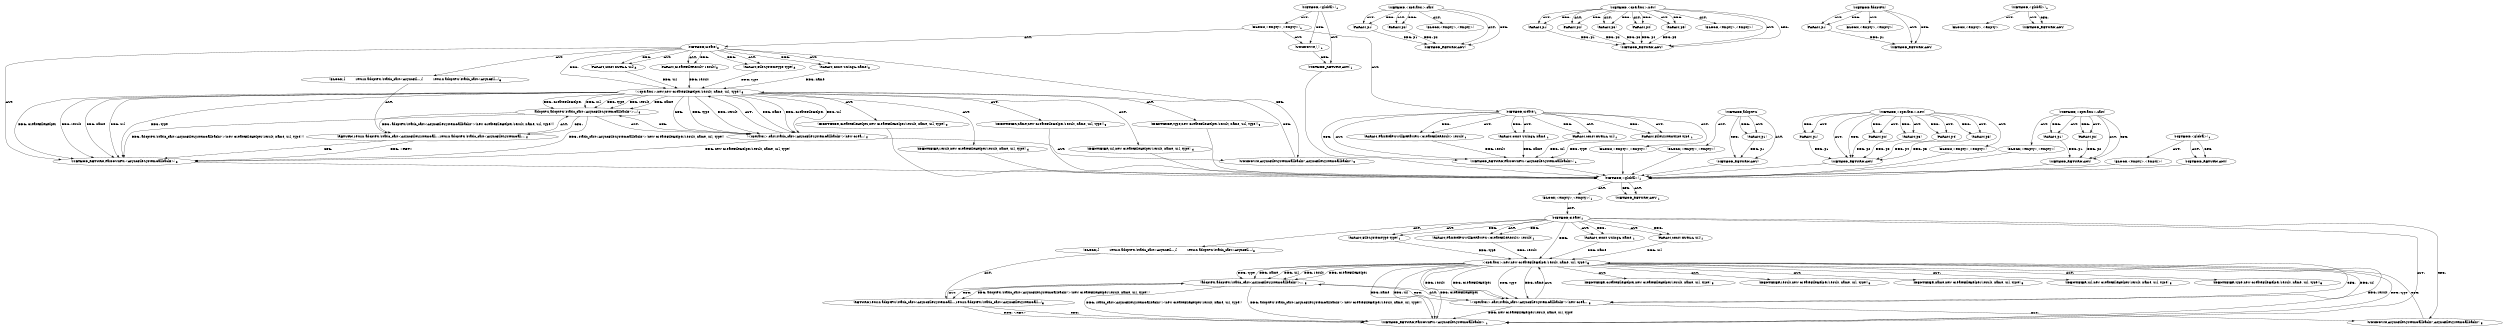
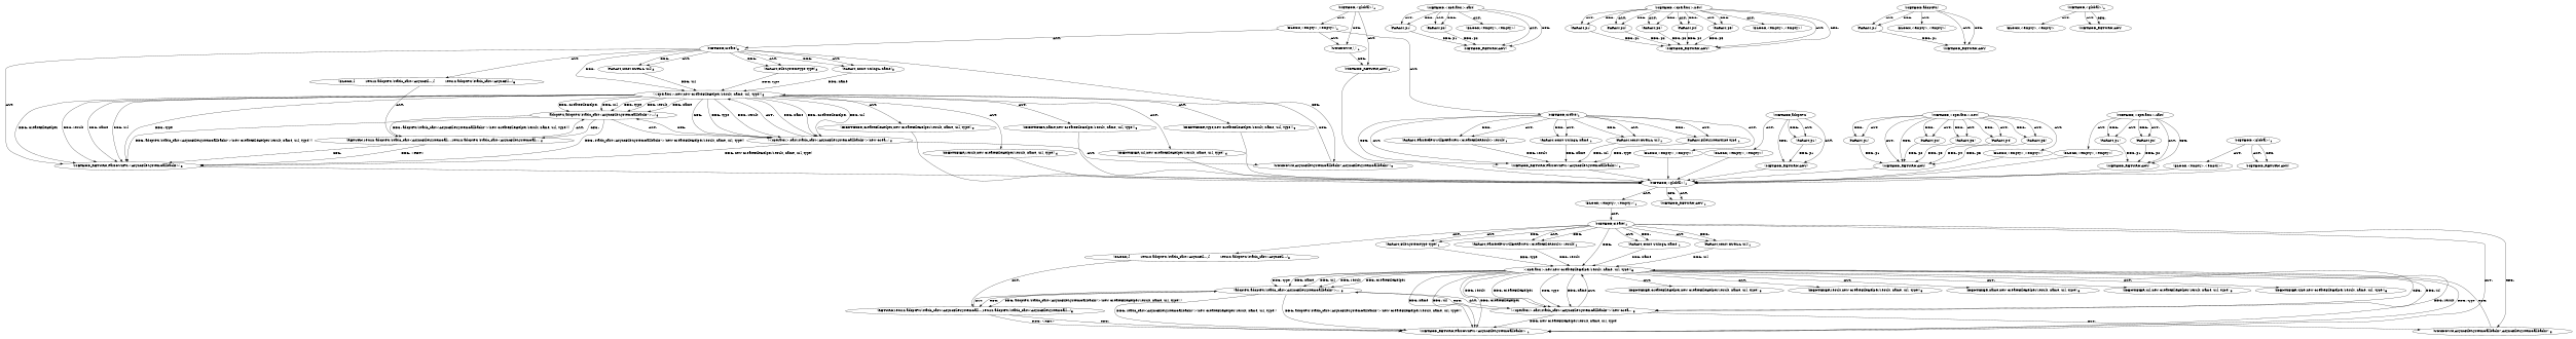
  digraph {
    n1 [label=<(METHOD,&lt;global&gt;)<SUB>1</SUB>>]
    n2 [label=<(BLOCK,&lt;empty&gt;,&lt;empty&gt;)<SUB>1</SUB>>]
    n3 [label=<(METHOD_RETURN,ANY)<SUB>1</SUB>>]
    n4 [label=<(METHOD,create)<SUB>1</SUB>>]
    n5 [label=<(PARAM,PassRefPtrWillBeRawPtr&lt;CreateFileResult&gt; result)<SUB>1</SUB>>]
    n6 [label=<(PARAM,const String&amp; name)<SUB>1</SUB>>]
    n7 [label=<(PARAM,const KURL&amp; url)<SUB>1</SUB>>]
    n8 [label=<(PARAM,FileSystemType type)<SUB>1</SUB>>]
    n9 [label=<(BLOCK,{          return adoptPtr(static_cast&lt;AsyncFil...,{          return adoptPtr(static_cast&lt;AsyncFil...)<SUB>2</SUB>>]
    n10 [label=<(UNKNOWN,AsyncFileSystemCallbacks*,AsyncFileSystemCallbacks*)<SUB>3</SUB>>]
    n11 [label=<(&lt;operator&gt;.new,new CreateFileHelper(result, name, url, type))<SUB>3</SUB>>]
    n12 [label=<(METHOD_RETURN,PassOwnPtr&lt;AsyncFileSystemCallbacks&gt;)<SUB>1</SUB>>]
    n13 [label=<(RETURN,return adoptPtr(static_cast&lt;AsyncFileSystemCall...,return adoptPtr(static_cast&lt;AsyncFileSystemCall...)<SUB>3</SUB>>]
    n14 [label=<(adoptPtr,adoptPtr(static_cast&lt;AsyncFileSystemCallbacks*&gt;...)<SUB>3</SUB>>]
    n15 [label=<(&lt;operator&gt;.cast,static_cast&lt;AsyncFileSystemCallbacks*&gt;(new Crea...)<SUB>3</SUB>>]
    n16 [label=<(IDENTIFIER,CreateFileHelper,new CreateFileHelper(result, name, url, type))<SUB>3</SUB>>]
    n17 [label=<(IDENTIFIER,result,new CreateFileHelper(result, name, url, type))<SUB>3</SUB>>]
    n18 [label=<(IDENTIFIER,name,new CreateFileHelper(result, name, url, type))<SUB>3</SUB>>]
    n19 [label=<(IDENTIFIER,url,new CreateFileHelper(result, name, url, type))<SUB>3</SUB>>]
    n20 [label=<(IDENTIFIER,type,new CreateFileHelper(result, name, url, type))<SUB>3</SUB>>]
    n21 [label=<(METHOD,&lt;operator&gt;.cast)>]
    n22 [label=<(PARAM,p1)>]
    n23 [label=<(PARAM,p2)>]
    n24 [label=<(BLOCK,&lt;empty&gt;,&lt;empty&gt;)>]
    n25 [label=<(METHOD_RETURN,ANY)>]
    n26 [label=<(METHOD,&lt;operator&gt;.new)>]
    n27 [label=<(PARAM,p1)>]
    n28 [label=<(PARAM,p2)>]
    n29 [label=<(PARAM,p3)>]
    n30 [label=<(PARAM,p4)>]
    n31 [label=<(PARAM,p5)>]
    n32 [label=<(BLOCK,&lt;empty&gt;,&lt;empty&gt;)>]
    n33 [label=<(METHOD_RETURN,ANY)>]
    n34 [label=<(METHOD,adoptPtr)>]
    n35 [label=<(PARAM,p1)>]
    n36 [label=<(BLOCK,&lt;empty&gt;,&lt;empty&gt;)>]
    n37 [label=<(METHOD_RETURN,ANY)>]
    n38 [label=<(METHOD,&lt;global&gt;)<SUB>1</SUB>>]
    n39 [label=<(BLOCK,&lt;empty&gt;,&lt;empty&gt;)>]
    n40 [label=<(METHOD_RETURN,ANY)>]
    n41 [label=<(METHOD,&lt;global&gt;)<SUB>1</SUB>>]
    n42 [label=<(BLOCK,&lt;empty&gt;,&lt;empty&gt;)<SUB>1</SUB>>]
    n43 [label=<(UNKNOWN,),))<SUB>1</SUB>>]
    n44 [label=<(METHOD_RETURN,ANY)<SUB>1</SUB>>]
    n45 [label=<(METHOD,create)<SUB>1</SUB>>]
    n46 [label=<(METHOD,create)<SUB>2</SUB>>]
    n47 [label=<(PARAM,PassRefPtrWillBeRawPtr&lt;CreateFileResult&gt; result)<SUB>1</SUB>>]
    n48 [label=<(PARAM,const String&amp; name)<SUB>1</SUB>>]
    n49 [label=<(PARAM,const KURL&amp; url)<SUB>1</SUB>>]
    n50 [label=<(PARAM,FileSystemType type)<SUB>1</SUB>>]
    n51 [label=<(BLOCK,&lt;empty&gt;,&lt;empty&gt;)>]
    n52 [label=<(METHOD_RETURN,PassOwnPtr&lt;AsyncFileSystemCallbacks&gt;)<SUB>1</SUB>>]
-   n53 [label=<(PARAM,CreateFileResult* result)<SUB>2</SUB>>]
    n54 [label=<(PARAM,const String&amp; name)<SUB>2</SUB>>]
    n55 [label=<(PARAM,const KURL&amp; url)<SUB>2</SUB>>]
    n56 [label=<(PARAM,FileSystemType type)<SUB>2</SUB>>]
    n57 [label=<(BLOCK,{          return adoptPtr(static_cast&lt;AsyncFil...,{          return adoptPtr(static_cast&lt;AsyncFil...)<SUB>3</SUB>>]
    n58 [label=<(UNKNOWN,AsyncFileSystemCallbacks*,AsyncFileSystemCallbacks*)<SUB>4</SUB>>]
    n59 [label=<(&lt;operator&gt;.new,new CreateFileHelper(result, name, url, type))<SUB>4</SUB>>]
    n60 [label=<(METHOD_RETURN,PassOwnPtr&lt;AsyncFileSystemCallbacks&gt;)<SUB>2</SUB>>]
    n61 [label=<(RETURN,return adoptPtr(static_cast&lt;AsyncFileSystemCall...,return adoptPtr(static_cast&lt;AsyncFileSystemCall...)<SUB>4</SUB>>]
    n62 [label=<(adoptPtr,adoptPtr(static_cast&lt;AsyncFileSystemCallbacks*&gt;...)<SUB>4</SUB>>]
    n63 [label=<(&lt;operator&gt;.cast,static_cast&lt;AsyncFileSystemCallbacks*&gt;(new Crea...)<SUB>4</SUB>>]
    n64 [label=<(IDENTIFIER,CreateFileHelper,new CreateFileHelper(result, name, url, type))<SUB>4</SUB>>]
    n65 [label=<(IDENTIFIER,result,new CreateFileHelper(result, name, url, type))<SUB>4</SUB>>]
    n66 [label=<(IDENTIFIER,name,new CreateFileHelper(result, name, url, type))<SUB>4</SUB>>]
    n67 [label=<(IDENTIFIER,url,new CreateFileHelper(result, name, url, type))<SUB>4</SUB>>]
    n68 [label=<(IDENTIFIER,type,new CreateFileHelper(result, name, url, type))<SUB>4</SUB>>]
    n69 [label=<(METHOD,adoptPtr)>]
    n70 [label=<(PARAM,p1)>]
    n71 [label=<(BLOCK,&lt;empty&gt;,&lt;empty&gt;)>]
    n72 [label=<(METHOD_RETURN,ANY)>]
    n73 [label=<(METHOD,&lt;operator&gt;.new)>]
    n74 [label=<(PARAM,p1)>]
    n75 [label=<(PARAM,p2)>]
    n76 [label=<(PARAM,p3)>]
    n77 [label=<(PARAM,p4)>]
    n78 [label=<(PARAM,p5)>]
    n79 [label=<(BLOCK,&lt;empty&gt;,&lt;empty&gt;)>]
    n80 [label=<(METHOD_RETURN,ANY)>]
    n81 [label=<(METHOD,&lt;operator&gt;.cast)>]
    n82 [label=<(PARAM,p1)>]
    n83 [label=<(PARAM,p2)>]
    n84 [label=<(BLOCK,&lt;empty&gt;,&lt;empty&gt;)>]
    n85 [label=<(METHOD_RETURN,ANY)>]
    n86 [label=<(METHOD,&lt;global&gt;)<SUB>1</SUB>>]
    n87 [label=<(BLOCK,&lt;empty&gt;,&lt;empty&gt;)>]
    n88 [label=<(METHOD_RETURN,ANY)>]
    n1 -> n2 [label="AST: "]
    n1 -> n3 [label="AST: "]
    n1 -> n3 [label="CFG: "]
    n2 -> n4 [label="AST: "]
    n4 -> n5 [label="AST: "]
    n4 -> n5 [label="DDG: "]
    n4 -> n6 [label="AST: "]
    n4 -> n6 [label="DDG: "]
    n4 -> n7 [label="AST: "]
    n4 -> n7 [label="DDG: "]
    n4 -> n8 [label="AST: "]
    n4 -> n8 [label="DDG: "]
    n4 -> n9 [label="AST: "]
    n4 -> n10 [label="CFG: "]
    n4 -> n11 [label="DDG: "]
    n4 -> n12 [label="AST: "]
    n5 -> n11 [label="DDG: result"]
    n6 -> n11 [label="DDG: name"]
    n7 -> n11 [label="DDG: url"]
    n8 -> n11 [label="DDG: type"]
    n9 -> n13 [label="AST: "]
    n10 -> n11 [label="CFG: "]
    n11 -> n12 [label="DDG: CreateFileHelper"]
    n11 -> n12 [label="DDG: result"]
    n11 -> n12 [label="DDG: name"]
    n11 -> n12 [label="DDG: url"]
    n11 -> n12 [label="DDG: type"]
    n11 -> n14 [label="DDG: url"]
    n11 -> n14 [label="DDG: result"]
    n11 -> n14 [label="DDG: CreateFileHelper"]
    n11 -> n14 [label="DDG: type"]
    n11 -> n14 [label="DDG: name"]
    n11 -> n15 [label="CFG: "]
    n11 -> n15 [label="DDG: url"]
    n11 -> n15 [label="DDG: result"]
    n11 -> n15 [label="DDG: CreateFileHelper"]
    n11 -> n15 [label="DDG: type"]
    n11 -> n15 [label="DDG: name"]
    n11 -> n16 [label="AST: "]
    n11 -> n17 [label="AST: "]
    n11 -> n18 [label="AST: "]
    n11 -> n19 [label="AST: "]
    n11 -> n20 [label="AST: "]
    n13 -> n12 [label="CFG: "]
    n13 -> n12 [label="DDG: &lt;RET&gt;"]
    n13 -> n14 [label="AST: "]
    n14 -> n12 [label="DDG: static_cast&lt;AsyncFileSystemCallbacks*&gt;(new CreateFileHelper(result, name, url, type))"]
    n14 -> n12 [label="DDG: adoptPtr(static_cast&lt;AsyncFileSystemCallbacks*&gt;(new CreateFileHelper(result, name, url, type)))"]
    n14 -> n13 [label="CFG: "]
    n14 -> n13 [label="DDG: adoptPtr(static_cast&lt;AsyncFileSystemCallbacks*&gt;(new CreateFileHelper(result, name, url, type)))"]
    n14 -> n15 [label="AST: "]
    n15 -> n10 [label="AST: "]
    n15 -> n11 [label="AST: "]
    n15 -> n12 [label="DDG: new CreateFileHelper(result, name, url, type)"]
    n15 -> n14 [label="CFG: "]
    n21 -> n22 [label="AST: "]
    n21 -> n22 [label="DDG: "]
    n21 -> n23 [label="AST: "]
    n21 -> n23 [label="DDG: "]
    n21 -> n24 [label="AST: "]
    n21 -> n25 [label="AST: "]
    n21 -> n25 [label="CFG: "]
    n22 -> n25 [label="DDG: p1"]
    n23 -> n25 [label="DDG: p2"]
    n26 -> n27 [label="AST: "]
    n26 -> n27 [label="DDG: "]
    n26 -> n28 [label="AST: "]
    n26 -> n28 [label="DDG: "]
    n26 -> n29 [label="AST: "]
    n26 -> n29 [label="DDG: "]
    n26 -> n30 [label="AST: "]
    n26 -> n30 [label="DDG: "]
    n26 -> n31 [label="AST: "]
    n26 -> n31 [label="DDG: "]
    n26 -> n32 [label="AST: "]
    n26 -> n33 [label="AST: "]
    n26 -> n33 [label="CFG: "]
    n27 -> n33 [label="DDG: p1"]
    n28 -> n33 [label="DDG: p2"]
    n29 -> n33 [label="DDG: p3"]
    n30 -> n33 [label="DDG: p4"]
    n31 -> n33 [label="DDG: p5"]
    n34 -> n35 [label="AST: "]
    n34 -> n35 [label="DDG: "]
    n34 -> n36 [label="AST: "]
    n34 -> n37 [label="AST: "]
    n34 -> n37 [label="CFG: "]
    n35 -> n37 [label="DDG: p1"]
    n38 -> n39 [label="AST: "]
    n38 -> n40 [label="AST: "]
    n38 -> n40 [label="CFG: "]
    n41 -> n42 [label="AST: "]
    n41 -> n43 [label="CFG: "]
    n41 -> n44 [label="AST: "]
    n42 -> n43 [label="AST: "]
    n42 -> n45 [label="AST: "]
    n42 -> n46 [label="AST: "]
    n43 -> n44 [label="CFG: "]
    n44 -> n1
    n45 -> n47 [label="AST: "]
    n45 -> n47 [label="DDG: "]
    n45 -> n48 [label="AST: "]
    n45 -> n48 [label="DDG: "]
    n45 -> n49 [label="AST: "]
    n45 -> n49 [label="DDG: "]
    n45 -> n50 [label="AST: "]
    n45 -> n50 [label="DDG: "]
    n45 -> n51 [label="AST: "]
    n45 -> n52 [label="AST: "]
    n45 -> n52 [label="CFG: "]
-   n46 -> n53 [label="AST: "]
-   n46 -> n53 [label="DDG: "]
    n46 -> n54 [label="AST: "]
    n46 -> n54 [label="DDG: "]
    n46 -> n55 [label="AST: "]
    n46 -> n55 [label="DDG: "]
    n46 -> n56 [label="AST: "]
    n46 -> n56 [label="DDG: "]
    n46 -> n57 [label="AST: "]
    n46 -> n58 [label="CFG: "]
    n46 -> n59 [label="DDG: "]
    n46 -> n60 [label="AST: "]
    n47 -> n52 [label="DDG: result"]
    n48 -> n52 [label="DDG: name"]
    n49 -> n52 [label="DDG: url"]
    n50 -> n52 [label="DDG: type"]
    n51 -> n1
    n52 -> n1
-   n53 -> n59 [label="DDG: result"]
    n54 -> n59 [label="DDG: name"]
    n55 -> n59 [label="DDG: url"]
    n56 -> n59 [label="DDG: type"]
    n57 -> n61 [label="AST: "]
    n58 -> n59 [label="CFG: "]
    n59 -> n60 [label="DDG: CreateFileHelper"]
    n59 -> n60 [label="DDG: result"]
    n59 -> n60 [label="DDG: name"]
    n59 -> n60 [label="DDG: url"]
    n59 -> n60 [label="DDG: type"]
    n59 -> n62 [label="DDG: type"]
    n59 -> n62 [label="DDG: result"]
    n59 -> n62 [label="DDG: name"]
    n59 -> n62 [label="DDG: CreateFileHelper"]
    n59 -> n62 [label="DDG: url"]
    n59 -> n63 [label="CFG: "]
    n59 -> n63 [label="DDG: type"]
    n59 -> n63 [label="DDG: result"]
    n59 -> n63 [label="DDG: name"]
    n59 -> n63 [label="DDG: CreateFileHelper"]
    n59 -> n63 [label="DDG: url"]
    n59 -> n64 [label="AST: "]
    n59 -> n65 [label="AST: "]
    n59 -> n66 [label="AST: "]
    n59 -> n67 [label="AST: "]
    n59 -> n68 [label="AST: "]
    n60 -> n1
    n61 -> n60 [label="CFG: "]
    n61 -> n60 [label="DDG: &lt;RET&gt;"]
    n61 -> n62 [label="AST: "]
    n62 -> n60 [label="DDG: static_cast&lt;AsyncFileSystemCallbacks*&gt;(new CreateFileHelper(result, name, url, type))"]
    n62 -> n60 [label="DDG: adoptPtr(static_cast&lt;AsyncFileSystemCallbacks*&gt;(new CreateFileHelper(result, name, url, type)))"]
    n62 -> n61 [label="CFG: "]
    n62 -> n61 [label="DDG: adoptPtr(static_cast&lt;AsyncFileSystemCallbacks*&gt;(new CreateFileHelper(result, name, url, type)))"]
    n62 -> n63 [label="AST: "]
    n63 -> n58 [label="AST: "]
    n63 -> n59 [label="AST: "]
    n63 -> n60 [label="DDG: new CreateFileHelper(result, name, url, type)"]
    n63 -> n62 [label="CFG: "]
    n64 -> n1
    n65 -> n1
    n66 -> n1
    n67 -> n1
    n68 -> n1
    n69 -> n70 [label="AST: "]
    n69 -> n70 [label="DDG: "]
    n69 -> n71 [label="AST: "]
    n69 -> n72 [label="AST: "]
    n69 -> n72 [label="CFG: "]
    n70 -> n72 [label="DDG: p1"]
    n71 -> n1
    n72 -> n1
    n73 -> n74 [label="AST: "]
    n73 -> n74 [label="DDG: "]
    n73 -> n75 [label="AST: "]
    n73 -> n75 [label="DDG: "]
    n73 -> n76 [label="AST: "]
    n73 -> n76 [label="DDG: "]
    n73 -> n77 [label="AST: "]
    n73 -> n77 [label="DDG: "]
    n73 -> n78 [label="AST: "]
    n73 -> n78 [label="DDG: "]
    n73 -> n79 [label="AST: "]
    n73 -> n80 [label="AST: "]
    n73 -> n80 [label="CFG: "]
    n74 -> n80 [label="DDG: p1"]
    n75 -> n80 [label="DDG: p2"]
    n76 -> n80 [label="DDG: p3"]
    n77 -> n80 [label="DDG: p4"]
    n78 -> n80 [label="DDG: p5"]
    n79 -> n1
    n80 -> n1
    n81 -> n82 [label="AST: "]
    n81 -> n82 [label="DDG: "]
    n81 -> n83 [label="AST: "]
    n81 -> n83 [label="DDG: "]
    n81 -> n84 [label="AST: "]
    n81 -> n85 [label="AST: "]
    n81 -> n85 [label="CFG: "]
    n82 -> n85 [label="DDG: p1"]
    n83 -> n85 [label="DDG: p2"]
    n84 -> n1
    n85 -> n1
    n86 -> n87 [label="AST: "]
    n86 -> n88 [label="AST: "]
    n86 -> n88 [label="CFG: "]
    n87 -> n1
    n88 -> n1
  }
